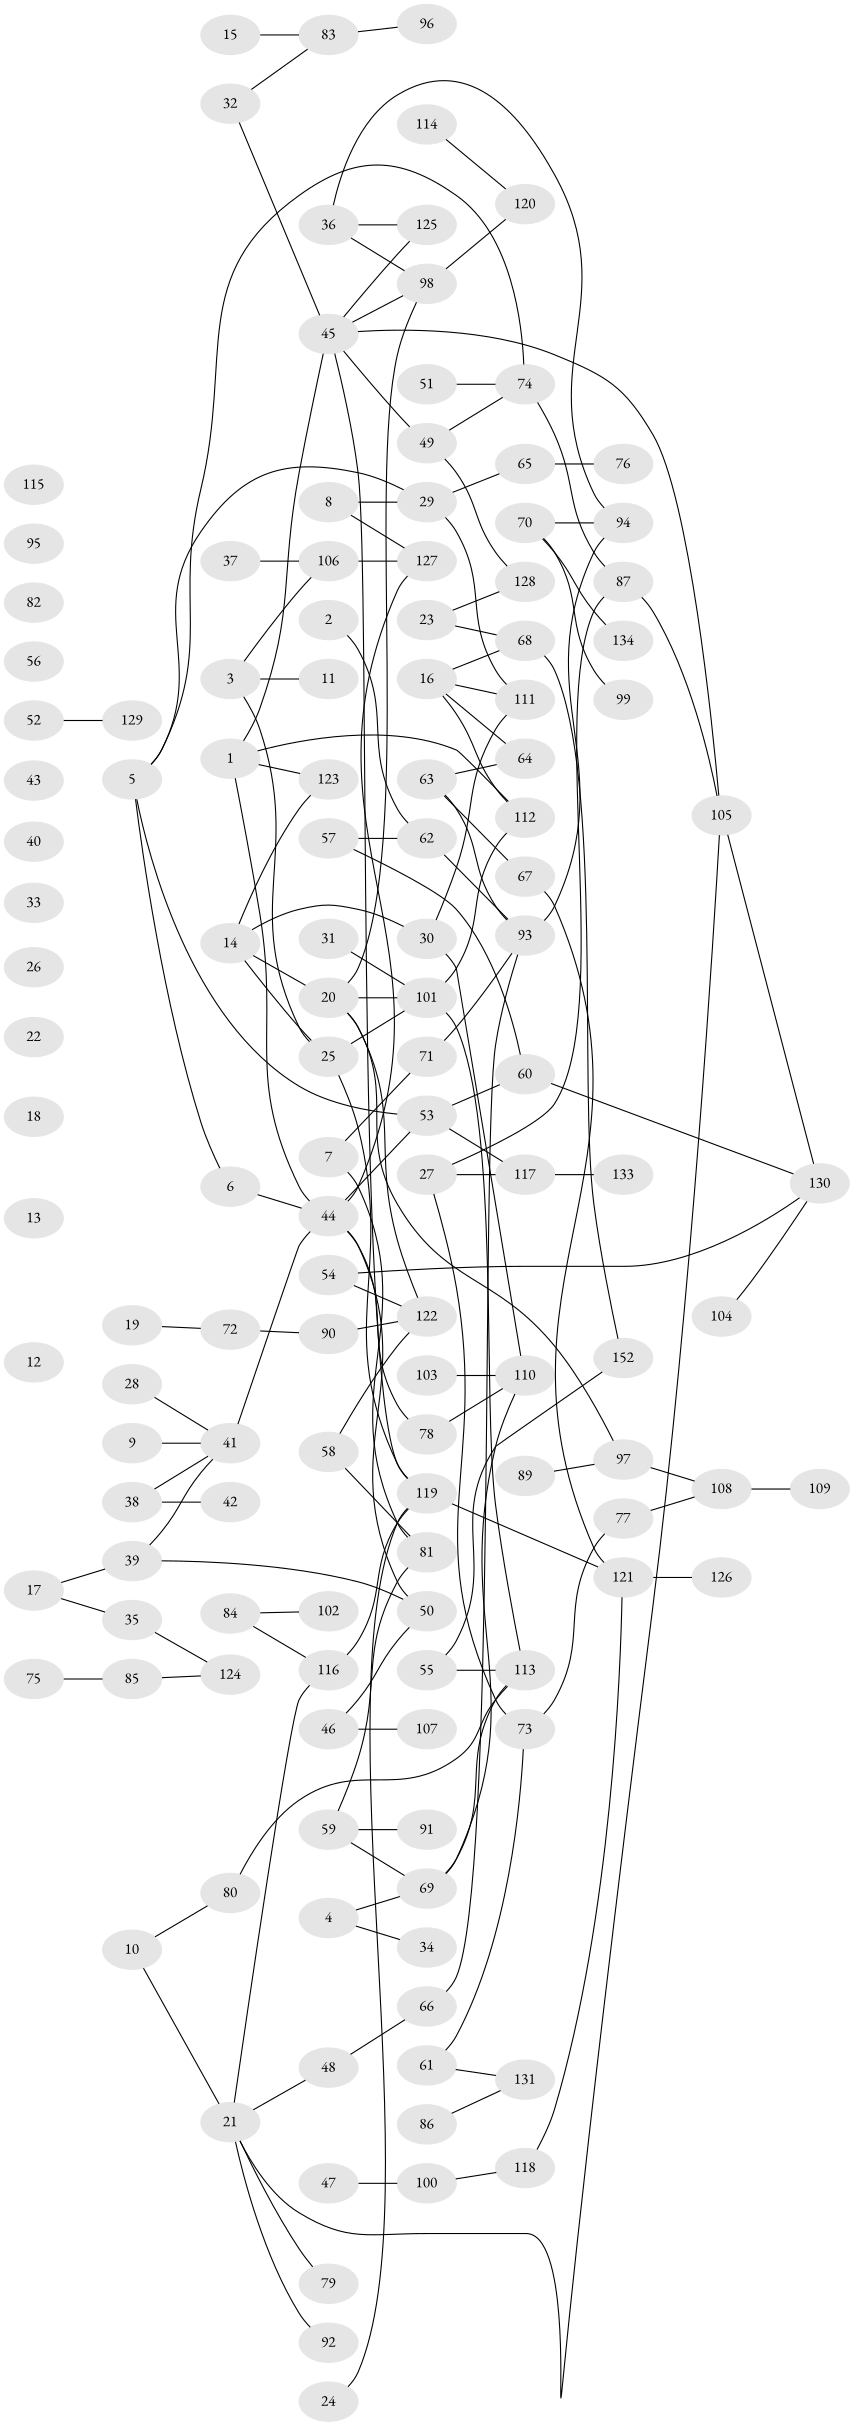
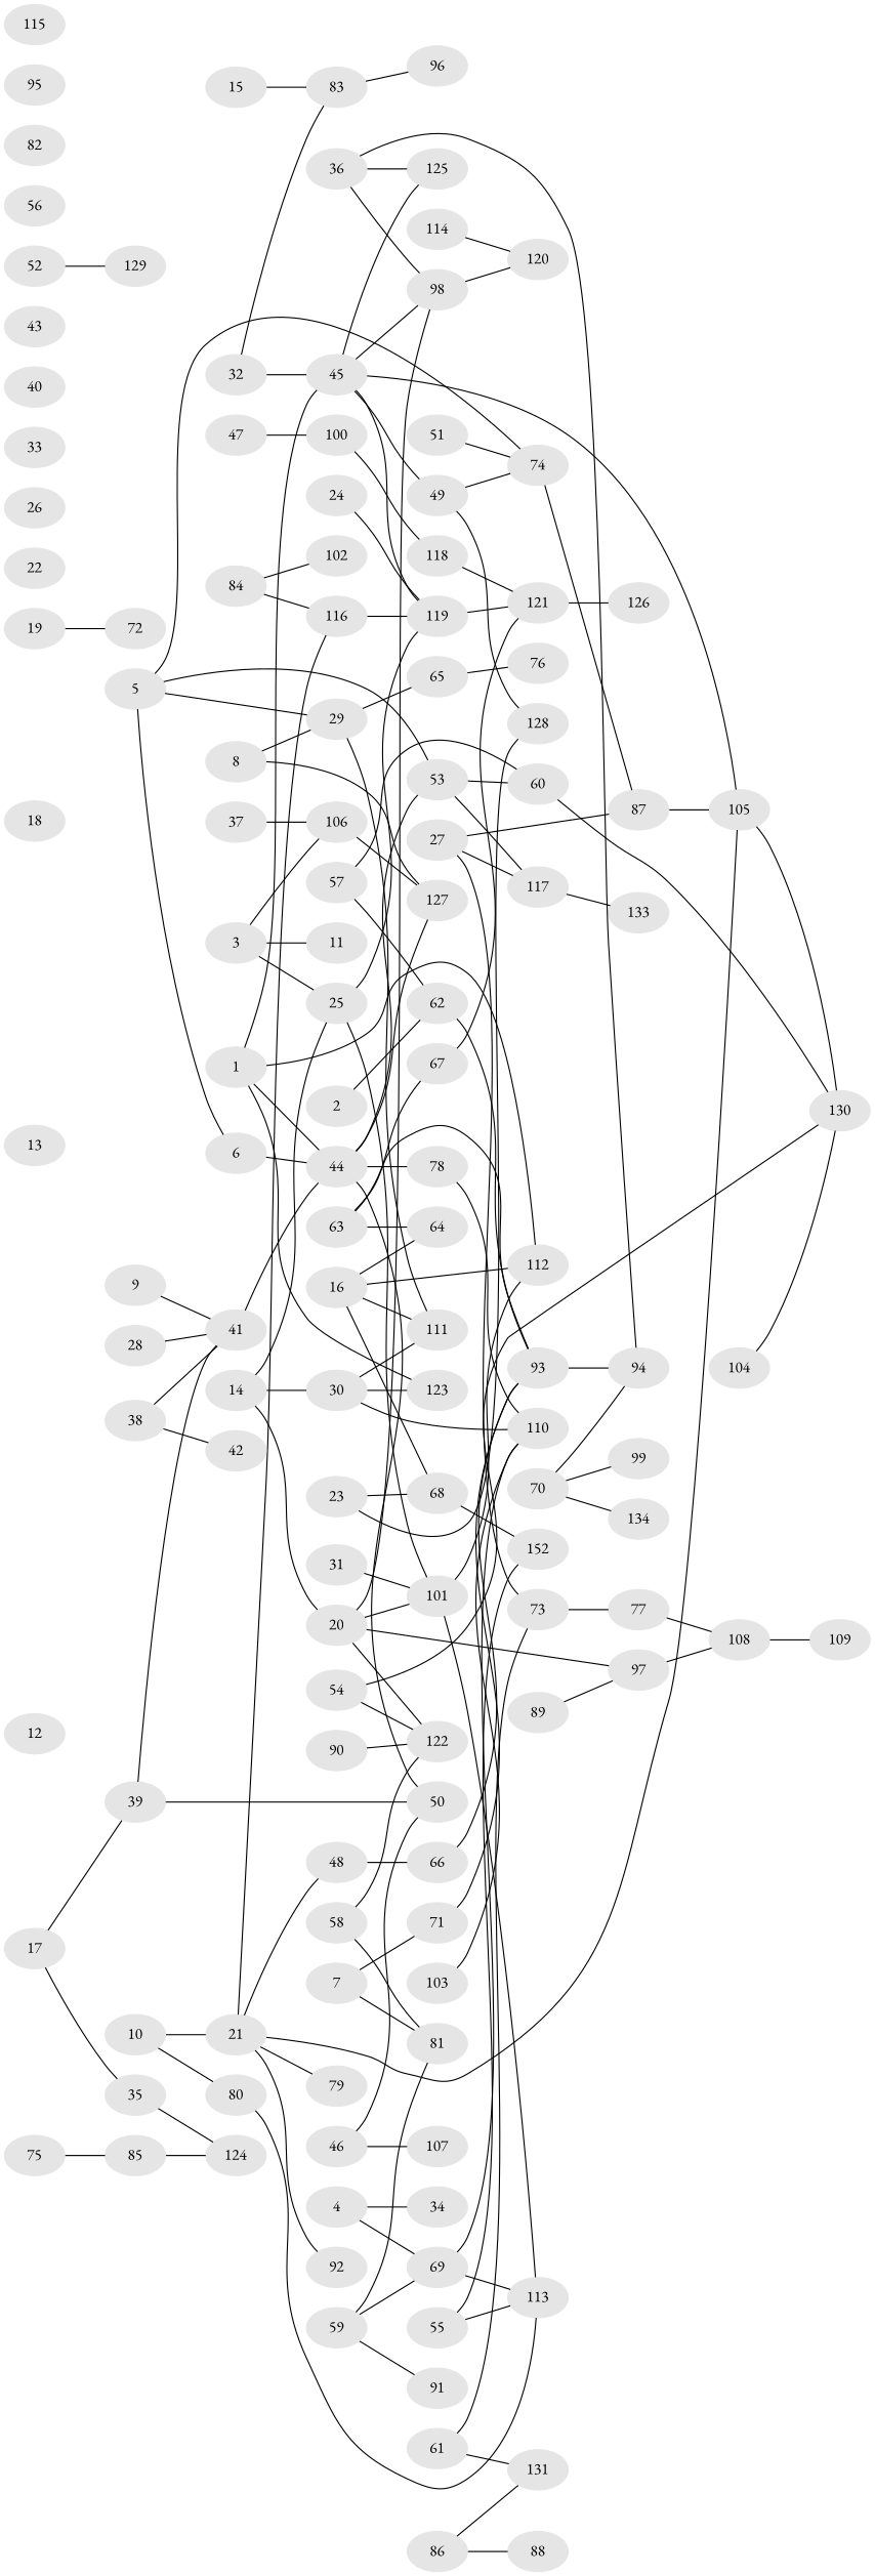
  graph {
    fontname="EB Garamond"
    rankdir=LR
    node [color=gray90 fontname="EB Garamond" style=filled]
    edge [fontname="EB Garamond"]
    1
    44
    45
    112
    123
    53
    127
    50
    78
    98
    105
    119
    125
    49
    2
    62
    93
    3
    11
    25
    106
    101
    4
    34
    69
    110
    113
    5
    6
    29
    74
    111
    65
    117
    60
    87
    7
    71
    81
    8
    9
    41
    10
    21
    80
    48
    79
    92
    116
    12
    13
    14
    20
    30
    97
    122
    15
    83
    96
    16
    64
    68
    n63 [label=152]
    17
    35
    39
    124
    18
    19
    72
    90
    108
    120
    66
    130
    22
    23
    128
    24
    121
    26
    27
    73
    77
    133
    28
    76
    31
    32
    33
    36
    94
    37
    38
    42
    40
    43
    46
    107
    47
    100
    118
    51
    52
    129
    54
    55
    56
    57
    58
    59
    91
    61
    131
    63
    67
    126
    70
    99
    134
    75
    85
    109
    82
    84
    102
    86
+   88
    89
    95
    103
    104
    114
    115
    1 -- 44
    1 -- 45
    1 -- 112
    1 -- 123
    44 -- 53
    44 -- 127
    44 -- 50
    44 -- 78
    45 -- 98
    45 -- 105
    45 -- 119
    45 -- 125
    45 -- 49
    53 -- 117
    53 -- 60
    78 -- 110
    98 -- 120
    105 -- 130
    119 -- 121
    49 -- 74
    49 -- 128
    2 -- 62
    62 -- 93
    93 -- 94
    3 -- 11
    3 -- 25
    3 -- 106
    25 -- 119
    25 -- 101
    106 -- 127
    101 -- 112
    101 -- 113
    4 -- 34
    4 -- 69
    69 -- 110
    69 -- 113
    5 -- 53
    5 -- 6
    5 -- 29
    5 -- 74
    6 -- 44
    29 -- 111
    29 -- 65
    74 -- 87
    65 -- 76
    117 -- 133
    60 -- 130
    87 -- 105
    7 -- 71
    7 -- 81
    71 -- 93
    8 -- 127
    8 -- 29
    9 -- 41
    41 -- 44
    10 -- 21
    10 -- 80
    21 -- 105
    21 -- 48
    21 -- 79
    21 -- 92
    21 -- 116
    80 -- 113
    48 -- 66
    116 -- 119
    14 -- 25
    14 -- 20
    14 -- 30
    20 -- 98
    20 -- 101
    20 -- 97
    20 -- 122
-   14 -- 123
+   30 -- 123
    30 -- 110
    30 -- 111
    97 -- 108
    15 -- 83
    83 -- 96
    16 -- 112
    16 -- 111
    16 -- 64
    16 -- 68
    68 -- n63
    17 -- 35
    17 -- 39
    35 -- 124
    39 -- 50
    39 -- 41
    19 -- 72
-   72 -- 90
    90 -- 122
    108 -- 109
    66 -- 93
    23 -- 68
    23 -- 128
    24 -- 119
    121 -- 126
    27 -- 117
    27 -- 87
    27 -- 73
    73 -- 77
    77 -- 108
    28 -- 41
    31 -- 101
    32 -- 45
    32 -- 83
    36 -- 98
    36 -- 125
    36 -- 94
    37 -- 106
    38 -- 41
    38 -- 42
    46 -- 50
    46 -- 107
    47 -- 100
    100 -- 118
    118 -- 121
    51 -- 74
    52 -- 129
    54 -- 122
    54 -- 130
    55 -- 113
    55 -- n63
    57 -- 62
    57 -- 60
    58 -- 81
    58 -- 122
    59 -- 69
    59 -- 81
    59 -- 91
    61 -- 73
    61 -- 131
    63 -- 93
    63 -- 64
    63 -- 67
    67 -- 121
    70 -- 94
    70 -- 99
    70 -- 134
    75 -- 85
    85 -- 124
    84 -- 116
    84 -- 102
    86 -- 131
+   86 -- 88
    89 -- 97
    103 -- 110
    104 -- 130
    114 -- 120
  }
